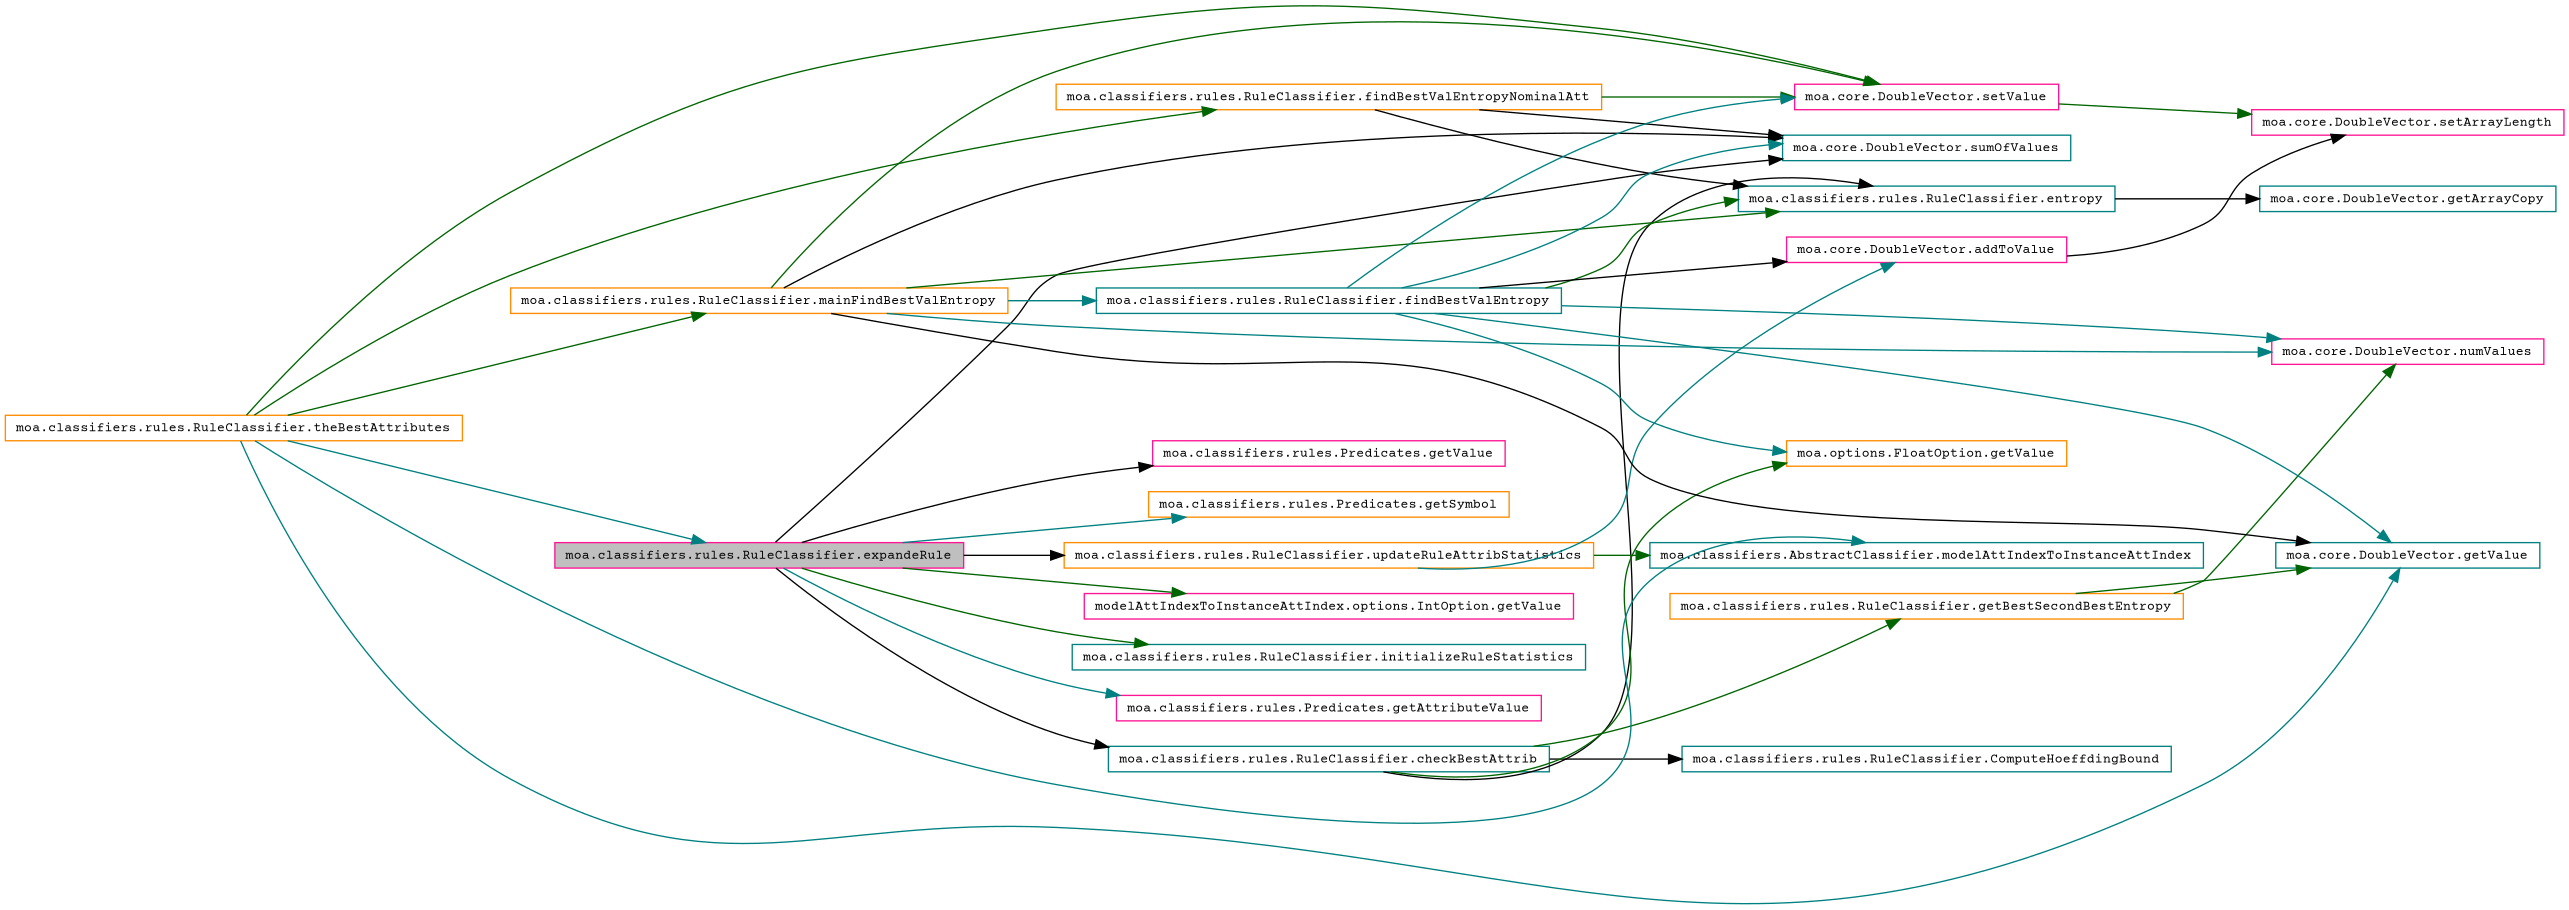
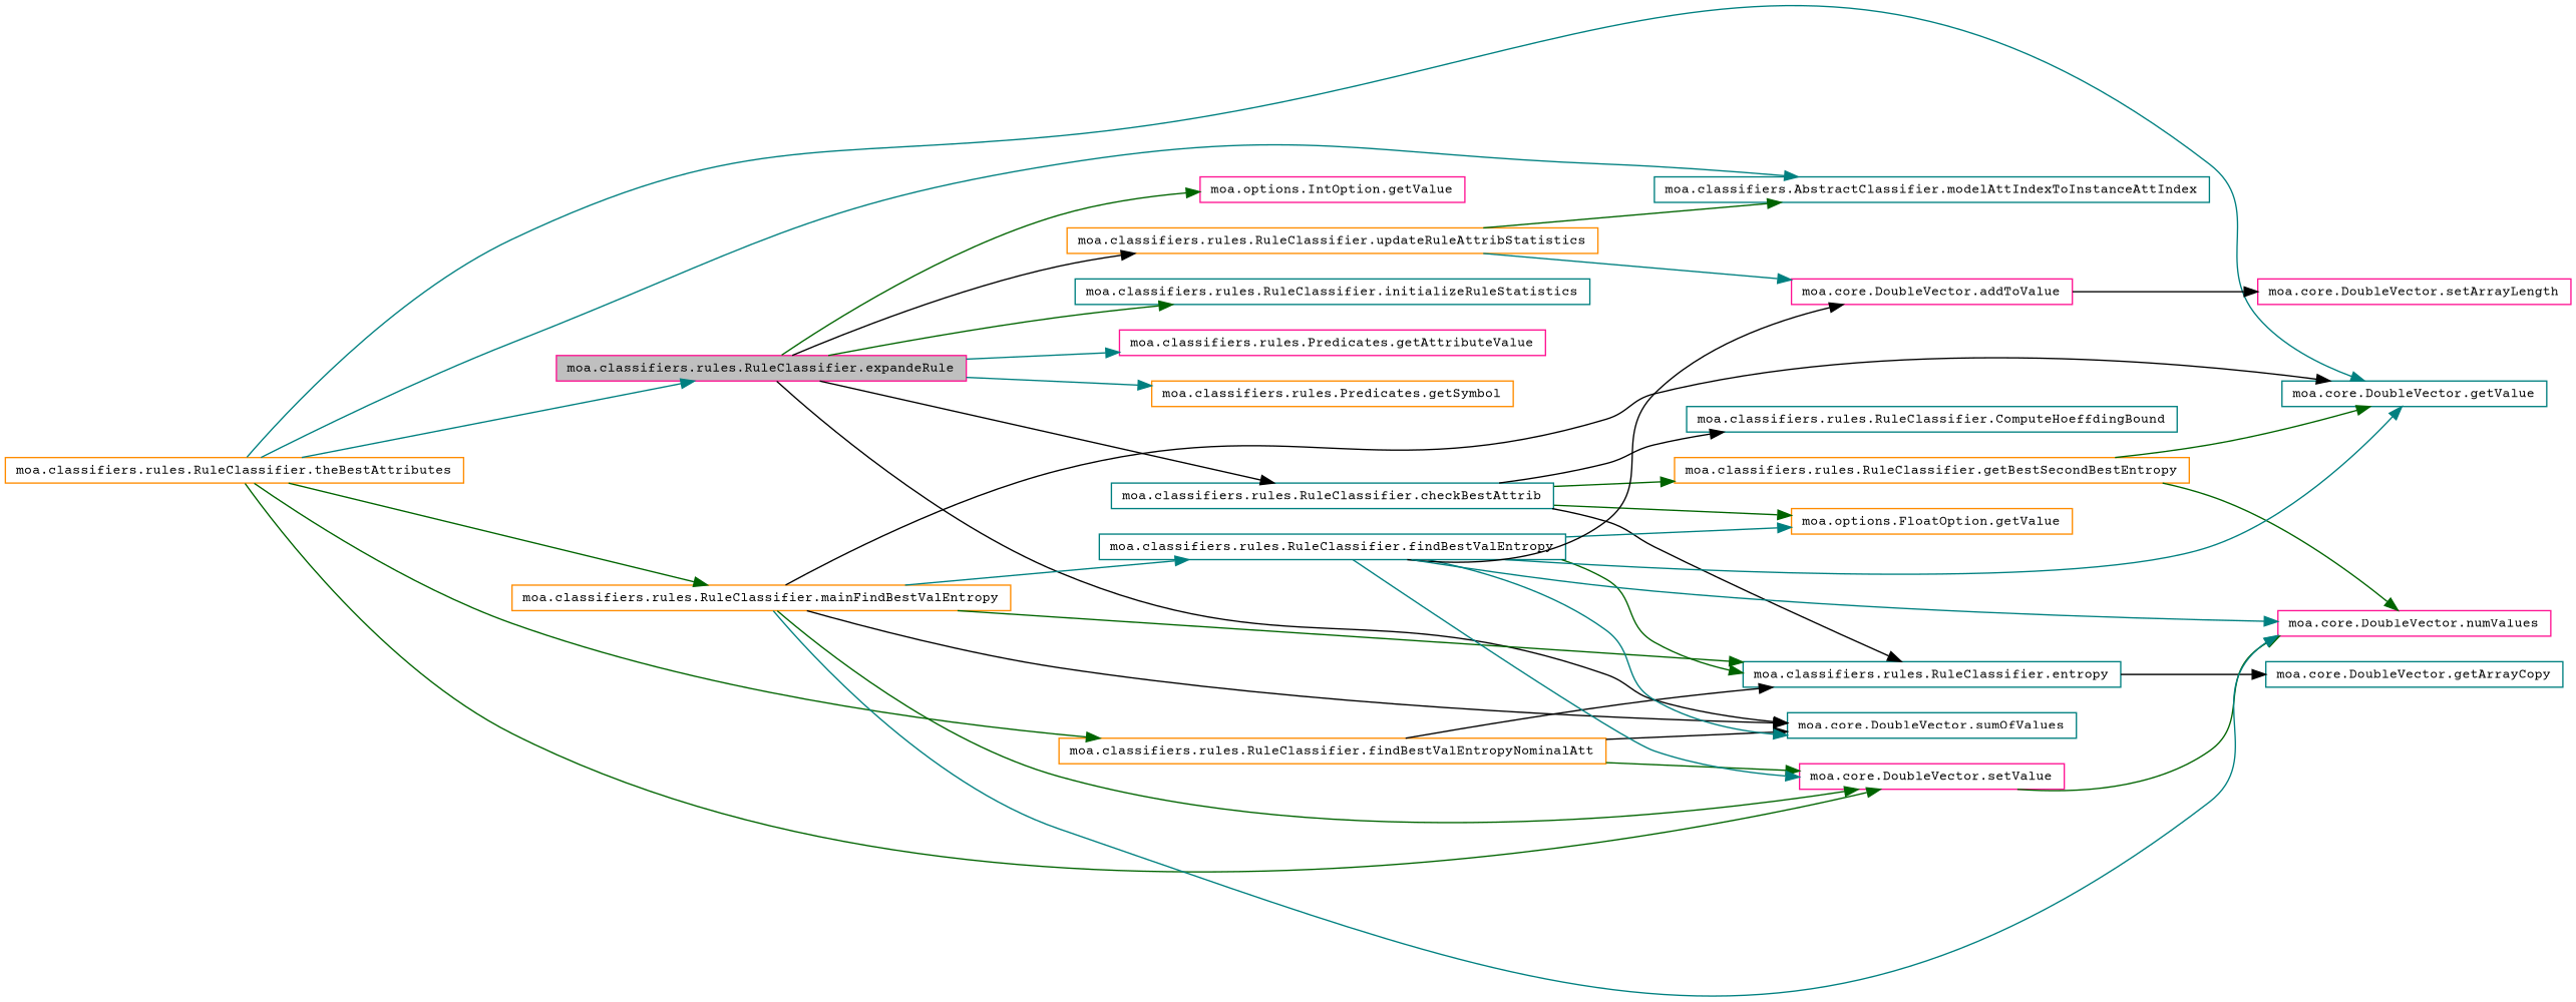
  digraph {
    fontname="Courier Prime"
    rankdir=LR
    node [color=teal fillcolor=white fontname="Courier Prime" fontsize=10 shape=record style=filled]
    edge [color=darkgreen fontname="Courier Prime" fontsize=10 labelfontname=Helvetica labelfontsize=10 style=solid]
    n1 [color=deeppink fillcolor=grey75 fontcolor=black height=0.2 label="moa.classifiers.rules.RuleClassifier.expandeRule" width=0.4]
    n2 [height=0.2 label="moa.classifiers.rules.RuleClassifier.checkBestAttrib" width=0.4]
    n3 [color=deeppink height=0.2 label="moa.classifiers.rules.Predicates.getAttributeValue" width=0.4]
    n4 [color=darkorange height=0.2 label="moa.classifiers.rules.Predicates.getSymbol" width=0.4]
-   n5 [color=deeppink height=0.2 label="moa.classifiers.rules.Predicates.getValue" width=0.4]
-   n6 [color=deeppink height=0.2 label="modelAttIndexToInstanceAttIndex.options.IntOption.getValue" width=0.4]
+   n6 [color=deeppink height=0.2 label="moa.options.IntOption.getValue" width=0.4]
    n7 [height=0.2 label="moa.classifiers.rules.RuleClassifier.initializeRuleStatistics" width=0.4]
    n8 [height=0.2 label="moa.core.DoubleVector.sumOfValues" width=0.4]
    n9 [color=darkorange height=0.2 label="moa.classifiers.rules.RuleClassifier.updateRuleAttribStatistics" width=0.4]
    n10 [height=0.2 label="moa.classifiers.rules.RuleClassifier.ComputeHoeffdingBound" width=0.4]
    n11 [height=0.2 label="moa.classifiers.rules.RuleClassifier.entropy" width=0.4]
    n12 [color=darkorange height=0.2 label="moa.classifiers.rules.RuleClassifier.getBestSecondBestEntropy" width=0.4]
    n13 [color=darkorange height=0.2 label="moa.options.FloatOption.getValue" width=0.4]
    n14 [color=darkorange height=0.2 label="moa.classifiers.rules.RuleClassifier.theBestAttributes" width=0.4]
    n15 [height=0.2 label="moa.core.DoubleVector.getValue" width=0.4]
    n16 [color=darkorange height=0.2 label="moa.classifiers.rules.RuleClassifier.findBestValEntropyNominalAtt" width=0.4]
    n17 [color=deeppink height=0.2 label="moa.core.DoubleVector.setValue" width=0.4]
    n18 [color=darkorange height=0.2 label="moa.classifiers.rules.RuleClassifier.mainFindBestValEntropy" width=0.4]
    n19 [height=0.2 label="moa.classifiers.AbstractClassifier.modelAttIndexToInstanceAttIndex" width=0.4]
    n20 [color=deeppink height=0.2 label="moa.core.DoubleVector.addToValue" width=0.4]
    n21 [height=0.2 label="moa.core.DoubleVector.getArrayCopy" width=0.4]
    n22 [color=deeppink height=0.2 label="moa.core.DoubleVector.numValues" width=0.4]
    n23 [color=deeppink height=0.2 label="moa.core.DoubleVector.setArrayLength" width=0.4]
    n24 [height=0.2 label="moa.classifiers.rules.RuleClassifier.findBestValEntropy" width=0.4]
    n1 -> n2 [color=black]
    n1 -> n3 [color=teal]
    n1 -> n4 [color=teal]
-   n1 -> n5 [color=black]
    n1 -> n6
    n1 -> n7
    n1 -> n8 [color=black]
    n1 -> n9 [color=black]
    n2 -> n10 [color=black]
    n2 -> n11 [color=black]
    n2 -> n12
    n2 -> n13
    n9 -> n19
    n9 -> n20 [color=teal]
    n11 -> n21 [color=black]
    n12 -> n15
    n12 -> n22
    n14 -> n1 [color=teal]
    n14 -> n15 [color=teal]
    n14 -> n16
    n14 -> n17
    n14 -> n18
    n14 -> n19 [color=teal]
    n16 -> n8 [color=black]
    n16 -> n11 [color=black]
    n16 -> n17
-   n17 -> n23
+   n17 -> n22
    n18 -> n8 [color=black]
    n18 -> n11
    n18 -> n15 [color=black]
    n18 -> n17
    n18 -> n22 [color=teal]
    n18 -> n24 [color=teal]
    n20 -> n23 [color=black]
    n24 -> n8 [color=teal]
    n24 -> n11
    n24 -> n13 [color=teal]
    n24 -> n15 [color=teal]
    n24 -> n17 [color=teal]
    n24 -> n20 [color=black]
    n24 -> n22 [color=teal]
  }
